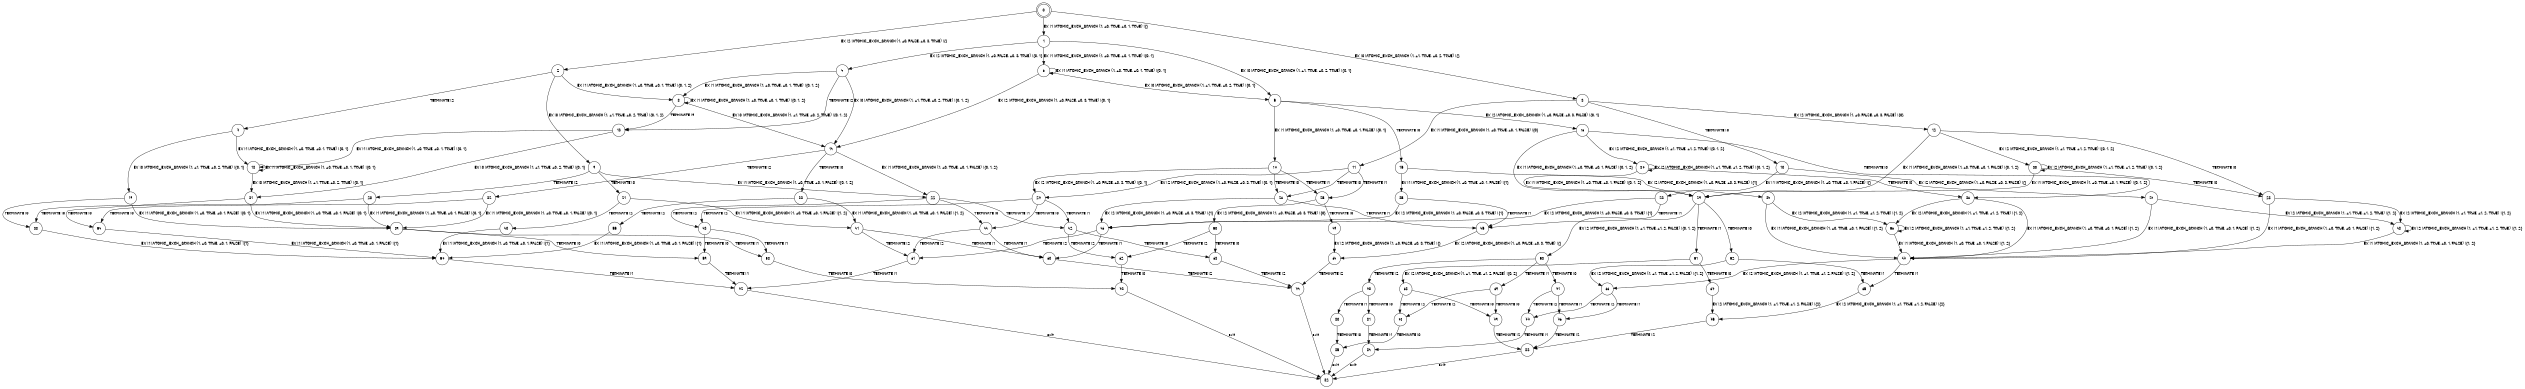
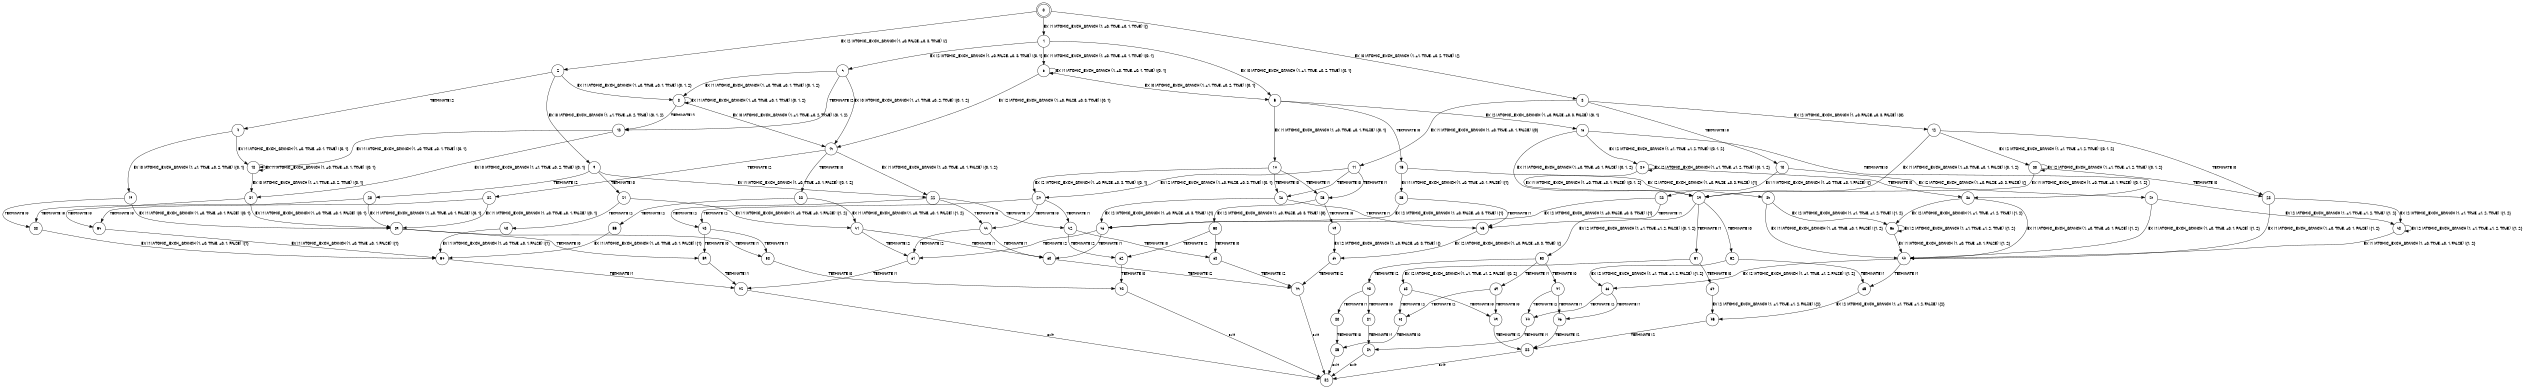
  digraph {
    fontname="Patrick Hand"
    node [fontname="Patrick Hand" shape=circle]
    edge [fontname="Patrick Hand"]
    0 [peripheries=2]
    1
    2
    3
    4
    5
    6
    7
    8
    9
    10
    11
    12
    13
    14
    15
    16
    17
    18
    19
    20
    21
    22
    23
    24
    25
    26
    27
    28
    29
    30
    31
    32
    33
    34
    35
    36
    37
    38
    39
    40
    41
    42
    43
    44
    45
    46
    47
    48
    49
    50
    51
    52
    53
    54
    55
    56
    57
    58
    59
    60
    61
    62
    63
    64
    65
    66
    67
    68
    69
    70
    71
    72
    73
    74
    75
    76
    77
    78
    79
    80
    81
    82
    83
    84
    85
    0 -> 1 [label="EX !1 !ATOMIC_EXCH_BRANCH (1, +0, TRUE, +0, 1, TRUE) !{}"]
    0 -> 2 [label="EX !2 !ATOMIC_EXCH_BRANCH (1, +0, FALSE, +0, 3, TRUE) !{}"]
    0 -> 3 [label="EX !0 !ATOMIC_EXCH_BRANCH (1, +1, TRUE, +0, 2, TRUE) !{}"]
    1 -> 4 [label="EX !2 !ATOMIC_EXCH_BRANCH (1, +0, FALSE, +0, 3, TRUE) !{0, 1}"]
    1 -> 5 [label="EX !0 !ATOMIC_EXCH_BRANCH (1, +1, TRUE, +0, 2, TRUE) !{0, 1}"]
    1 -> 6 [label="EX !1 !ATOMIC_EXCH_BRANCH (1, +0, TRUE, +0, 1, TRUE) !{0, 1}"]
    2 -> 7 [label="TERMINATE !2"]
    2 -> 8 [label="EX !1 !ATOMIC_EXCH_BRANCH (1, +0, TRUE, +0, 1, TRUE) !{0, 1, 2}"]
    2 -> 9 [label="EX !0 !ATOMIC_EXCH_BRANCH (1, +1, TRUE, +0, 2, TRUE) !{0, 1, 2}"]
    3 -> 10 [label="TERMINATE !0"]
    3 -> 11 [label="EX !1 !ATOMIC_EXCH_BRANCH (1, +0, TRUE, +0, 1, FALSE) !{0}"]
    3 -> 12 [label="EX !2 !ATOMIC_EXCH_BRANCH (1, +0, FALSE, +0, 3, FALSE) !{0}"]
    4 -> 8 [label="EX !1 !ATOMIC_EXCH_BRANCH (1, +0, TRUE, +0, 1, TRUE) !{0, 1, 2}"]
    4 -> 13 [label="TERMINATE !2"]
    4 -> 14 [label="EX !0 !ATOMIC_EXCH_BRANCH (1, +1, TRUE, +0, 2, TRUE) !{0, 1, 2}"]
    5 -> 15 [label="TERMINATE !0"]
    5 -> 16 [label="EX !2 !ATOMIC_EXCH_BRANCH (1, +0, FALSE, +0, 3, FALSE) !{0, 1}"]
    5 -> 17 [label="EX !1 !ATOMIC_EXCH_BRANCH (1, +0, TRUE, +0, 1, FALSE) !{0, 1}"]
    6 -> 5 [label="EX !0 !ATOMIC_EXCH_BRANCH (1, +1, TRUE, +0, 2, TRUE) !{0, 1}"]
    6 -> 6 [label="EX !1 !ATOMIC_EXCH_BRANCH (1, +0, TRUE, +0, 1, TRUE) !{0, 1}"]
    6 -> 14 [label="EX !2 !ATOMIC_EXCH_BRANCH (1, +0, FALSE, +0, 3, TRUE) !{0, 1}"]
    7 -> 18 [label="EX !1 !ATOMIC_EXCH_BRANCH (1, +0, TRUE, +0, 1, TRUE) !{0, 1}"]
    7 -> 19 [label="EX !0 !ATOMIC_EXCH_BRANCH (1, +1, TRUE, +0, 2, TRUE) !{0, 1}"]
    8 -> 8 [label="EX !1 !ATOMIC_EXCH_BRANCH (1, +0, TRUE, +0, 1, TRUE) !{0, 1, 2}"]
-   8 -> 13 [label="TERMINATE !9"]
+   8 -> 13 [label="TERMINATE !2"]
    8 -> 14 [label="EX !0 !ATOMIC_EXCH_BRANCH (1, +1, TRUE, +0, 2, TRUE) !{0, 1, 2}"]
    9 -> 20 [label="TERMINATE !2"]
    9 -> 21 [label="TERMINATE !0"]
    9 -> 22 [label="EX !1 !ATOMIC_EXCH_BRANCH (1, +0, TRUE, +0, 1, FALSE) !{0, 1, 2}"]
    10 -> 23 [label="EX !1 !ATOMIC_EXCH_BRANCH (1, +0, TRUE, +0, 1, FALSE) !{}"]
    10 -> 24 [label="EX !2 !ATOMIC_EXCH_BRANCH (1, +0, FALSE, +0, 3, FALSE) !{}"]
    11 -> 25 [label="TERMINATE !1"]
    11 -> 26 [label="TERMINATE !0"]
    11 -> 27 [label="EX !2 !ATOMIC_EXCH_BRANCH (1, +0, FALSE, +0, 3, TRUE) !{0, 1}"]
    12 -> 28 [label="TERMINATE !0"]
    12 -> 29 [label="EX !1 !ATOMIC_EXCH_BRANCH (1, +0, TRUE, +0, 1, FALSE) !{0, 1, 2}"]
    12 -> 30 [label="EX !2 !ATOMIC_EXCH_BRANCH (1, +1, TRUE, +1, 2, TRUE) !{0, 1, 2}"]
    13 -> 18 [label="EX !1 !ATOMIC_EXCH_BRANCH (1, +0, TRUE, +0, 1, TRUE) !{0, 1}"]
    13 -> 31 [label="EX !0 !ATOMIC_EXCH_BRANCH (1, +1, TRUE, +0, 2, TRUE) !{0, 1}"]
    14 -> 22 [label="EX !1 !ATOMIC_EXCH_BRANCH (1, +0, TRUE, +0, 1, FALSE) !{0, 1, 2}"]
    14 -> 32 [label="TERMINATE !2"]
    14 -> 33 [label="TERMINATE !0"]
    15 -> 34 [label="EX !2 !ATOMIC_EXCH_BRANCH (1, +0, FALSE, +0, 3, FALSE) !{1}"]
    15 -> 35 [label="EX !1 !ATOMIC_EXCH_BRANCH (1, +0, TRUE, +0, 1, FALSE) !{1}"]
    16 -> 29 [label="EX !1 !ATOMIC_EXCH_BRANCH (1, +0, TRUE, +0, 1, FALSE) !{0, 1, 2}"]
    16 -> 36 [label="TERMINATE !0"]
    16 -> 37 [label="EX !2 !ATOMIC_EXCH_BRANCH (1, +1, TRUE, +1, 2, TRUE) !{0, 1, 2}"]
    17 -> 25 [label="TERMINATE !1"]
    17 -> 26 [label="TERMINATE !0"]
    17 -> 27 [label="EX !2 !ATOMIC_EXCH_BRANCH (1, +0, FALSE, +0, 3, TRUE) !{0, 1}"]
    18 -> 18 [label="EX !1 !ATOMIC_EXCH_BRANCH (1, +0, TRUE, +0, 1, TRUE) !{0, 1}"]
    18 -> 31 [label="EX !0 !ATOMIC_EXCH_BRANCH (1, +1, TRUE, +0, 2, TRUE) !{0, 1}"]
    19 -> 38 [label="TERMINATE !0"]
    19 -> 39 [label="EX !1 !ATOMIC_EXCH_BRANCH (1, +0, TRUE, +0, 1, FALSE) !{0, 1}"]
    20 -> 38 [label="TERMINATE !0"]
    20 -> 39 [label="EX !1 !ATOMIC_EXCH_BRANCH (1, +0, TRUE, +0, 1, FALSE) !{0, 1}"]
    21 -> 40 [label="TERMINATE !2"]
    21 -> 41 [label="EX !1 !ATOMIC_EXCH_BRANCH (1, +0, TRUE, +0, 1, FALSE) !{1, 2}"]
    22 -> 42 [label="TERMINATE !1"]
    22 -> 43 [label="TERMINATE !2"]
    22 -> 44 [label="TERMINATE !0"]
    23 -> 45 [label="TERMINATE !1"]
    23 -> 46 [label="EX !2 !ATOMIC_EXCH_BRANCH (1, +0, FALSE, +0, 3, TRUE) !{1}"]
    24 -> 47 [label="EX !1 !ATOMIC_EXCH_BRANCH (1, +0, TRUE, +0, 1, FALSE) !{1, 2}"]
    24 -> 48 [label="EX !2 !ATOMIC_EXCH_BRANCH (1, +1, TRUE, +1, 2, TRUE) !{1, 2}"]
    25 -> 49 [label="TERMINATE !0"]
    25 -> 50 [label="EX !2 !ATOMIC_EXCH_BRANCH (1, +0, FALSE, +0, 3, TRUE) !{0}"]
    26 -> 45 [label="TERMINATE !1"]
    26 -> 46 [label="EX !2 !ATOMIC_EXCH_BRANCH (1, +0, FALSE, +0, 3, TRUE) !{1}"]
    27 -> 42 [label="TERMINATE !1"]
    27 -> 43 [label="TERMINATE !2"]
    27 -> 44 [label="TERMINATE !0"]
    28 -> 47 [label="EX !1 !ATOMIC_EXCH_BRANCH (1, +0, TRUE, +0, 1, FALSE) !{1, 2}"]
    28 -> 48 [label="EX !2 !ATOMIC_EXCH_BRANCH (1, +1, TRUE, +1, 2, TRUE) !{1, 2}"]
    29 -> 51 [label="TERMINATE !1"]
    29 -> 52 [label="TERMINATE !0"]
    29 -> 53 [label="EX !2 !ATOMIC_EXCH_BRANCH (1, +1, TRUE, +1, 2, FALSE) !{0, 1, 2}"]
    30 -> 28 [label="TERMINATE !0"]
    30 -> 29 [label="EX !1 !ATOMIC_EXCH_BRANCH (1, +0, TRUE, +0, 1, FALSE) !{0, 1, 2}"]
    30 -> 30 [label="EX !2 !ATOMIC_EXCH_BRANCH (1, +1, TRUE, +1, 2, TRUE) !{0, 1, 2}"]
    31 -> 39 [label="EX !1 !ATOMIC_EXCH_BRANCH (1, +0, TRUE, +0, 1, FALSE) !{0, 1}"]
    31 -> 54 [label="TERMINATE !0"]
    32 -> 39 [label="EX !1 !ATOMIC_EXCH_BRANCH (1, +0, TRUE, +0, 1, FALSE) !{0, 1}"]
    32 -> 54 [label="TERMINATE !0"]
    33 -> 41 [label="EX !1 !ATOMIC_EXCH_BRANCH (1, +0, TRUE, +0, 1, FALSE) !{1, 2}"]
    33 -> 55 [label="TERMINATE !2"]
    34 -> 47 [label="EX !1 !ATOMIC_EXCH_BRANCH (1, +0, TRUE, +0, 1, FALSE) !{1, 2}"]
    34 -> 56 [label="EX !2 !ATOMIC_EXCH_BRANCH (1, +1, TRUE, +1, 2, TRUE) !{1, 2}"]
    35 -> 45 [label="TERMINATE !1"]
    35 -> 46 [label="EX !2 !ATOMIC_EXCH_BRANCH (1, +0, FALSE, +0, 3, TRUE) !{1}"]
    36 -> 47 [label="EX !1 !ATOMIC_EXCH_BRANCH (1, +0, TRUE, +0, 1, FALSE) !{1, 2}"]
    36 -> 56 [label="EX !2 !ATOMIC_EXCH_BRANCH (1, +1, TRUE, +1, 2, TRUE) !{1, 2}"]
    37 -> 29 [label="EX !1 !ATOMIC_EXCH_BRANCH (1, +0, TRUE, +0, 1, FALSE) !{0, 1, 2}"]
    37 -> 36 [label="TERMINATE !0"]
    37 -> 37 [label="EX !2 !ATOMIC_EXCH_BRANCH (1, +1, TRUE, +1, 2, TRUE) !{0, 1, 2}"]
    38 -> 57 [label="EX !1 !ATOMIC_EXCH_BRANCH (1, +0, TRUE, +0, 1, FALSE) !{1}"]
    39 -> 58 [label="TERMINATE !1"]
    39 -> 59 [label="TERMINATE !0"]
    40 -> 57 [label="EX !1 !ATOMIC_EXCH_BRANCH (1, +0, TRUE, +0, 1, FALSE) !{1}"]
    41 -> 60 [label="TERMINATE !1"]
    41 -> 61 [label="TERMINATE !2"]
    42 -> 62 [label="TERMINATE !2"]
    42 -> 63 [label="TERMINATE !0"]
    43 -> 58 [label="TERMINATE !1"]
    43 -> 59 [label="TERMINATE !0"]
    44 -> 60 [label="TERMINATE !1"]
    44 -> 61 [label="TERMINATE !2"]
    45 -> 64 [label="EX !2 !ATOMIC_EXCH_BRANCH (1, +0, FALSE, +0, 3, TRUE) !{}"]
    46 -> 60 [label="TERMINATE !1"]
    46 -> 61 [label="TERMINATE !2"]
    47 -> 65 [label="TERMINATE !1"]
    47 -> 66 [label="EX !2 !ATOMIC_EXCH_BRANCH (1, +1, TRUE, +1, 2, FALSE) !{1, 2}"]
    48 -> 47 [label="EX !1 !ATOMIC_EXCH_BRANCH (1, +0, TRUE, +0, 1, FALSE) !{1, 2}"]
    48 -> 48 [label="EX !2 !ATOMIC_EXCH_BRANCH (1, +1, TRUE, +1, 2, TRUE) !{1, 2}"]
    49 -> 64 [label="EX !2 !ATOMIC_EXCH_BRANCH (1, +0, FALSE, +0, 3, TRUE) !{}"]
    50 -> 62 [label="TERMINATE !2"]
    50 -> 63 [label="TERMINATE !0"]
    51 -> 67 [label="TERMINATE !0"]
    51 -> 68 [label="EX !2 !ATOMIC_EXCH_BRANCH (1, +1, TRUE, +1, 2, FALSE) !{0, 2}"]
    52 -> 65 [label="TERMINATE !1"]
    52 -> 66 [label="EX !2 !ATOMIC_EXCH_BRANCH (1, +1, TRUE, +1, 2, FALSE) !{1, 2}"]
    53 -> 69 [label="TERMINATE !1"]
    53 -> 70 [label="TERMINATE !2"]
    53 -> 71 [label="TERMINATE !0"]
    54 -> 57 [label="EX !1 !ATOMIC_EXCH_BRANCH (1, +0, TRUE, +0, 1, FALSE) !{1}"]
    55 -> 57 [label="EX !1 !ATOMIC_EXCH_BRANCH (1, +0, TRUE, +0, 1, FALSE) !{1}"]
    56 -> 47 [label="EX !1 !ATOMIC_EXCH_BRANCH (1, +0, TRUE, +0, 1, FALSE) !{1, 2}"]
    56 -> 56 [label="EX !2 !ATOMIC_EXCH_BRANCH (1, +1, TRUE, +1, 2, TRUE) !{1, 2}"]
    57 -> 72 [label="TERMINATE !1"]
    58 -> 73 [label="TERMINATE !0"]
    59 -> 72 [label="TERMINATE !1"]
    60 -> 74 [label="TERMINATE !2"]
    61 -> 72 [label="TERMINATE !1"]
    62 -> 73 [label="TERMINATE !0"]
    63 -> 74 [label="TERMINATE !2"]
    64 -> 74 [label="TERMINATE !2"]
    65 -> 75 [label="EX !2 !ATOMIC_EXCH_BRANCH (1, +1, TRUE, +1, 2, FALSE) !{2}"]
    66 -> 76 [label="TERMINATE !1"]
    66 -> 77 [label="TERMINATE !2"]
    67 -> 75 [label="EX !2 !ATOMIC_EXCH_BRANCH (1, +1, TRUE, +1, 2, FALSE) !{2}"]
    68 -> 78 [label="TERMINATE !2"]
    68 -> 79 [label="TERMINATE !0"]
    69 -> 78 [label="TERMINATE !2"]
    69 -> 79 [label="TERMINATE !0"]
    70 -> 80 [label="TERMINATE !1"]
    70 -> 81 [label="TERMINATE !0"]
    71 -> 76 [label="TERMINATE !1"]
    71 -> 77 [label="TERMINATE !2"]
    72 -> 82 [label=exit]
    73 -> 82 [label=exit]
    74 -> 82 [label=exit]
    75 -> 83 [label="TERMINATE !2"]
    76 -> 83 [label="TERMINATE !2"]
    77 -> 84 [label="TERMINATE !1"]
    78 -> 85 [label="TERMINATE !0"]
    79 -> 83 [label="TERMINATE !2"]
    80 -> 85 [label="TERMINATE !0"]
    81 -> 84 [label="TERMINATE !1"]
    83 -> 82 [label=exit]
    84 -> 82 [label=exit]
    85 -> 82 [label=exit]
  }
